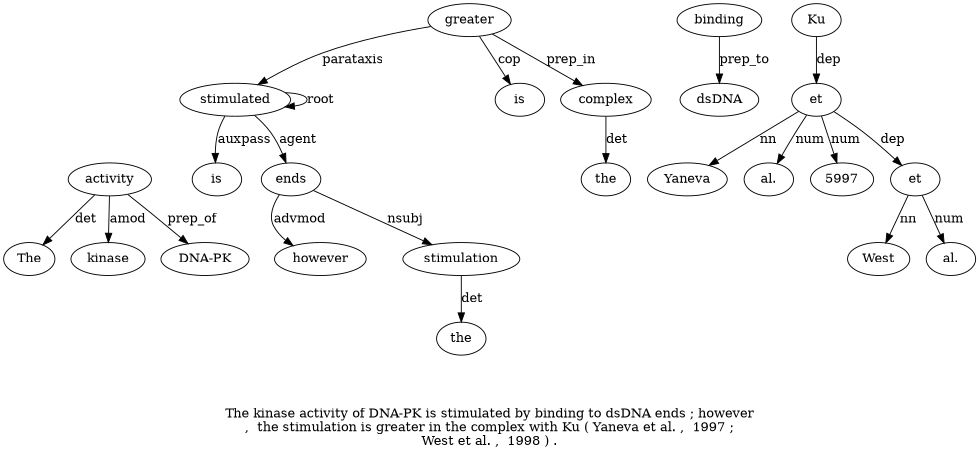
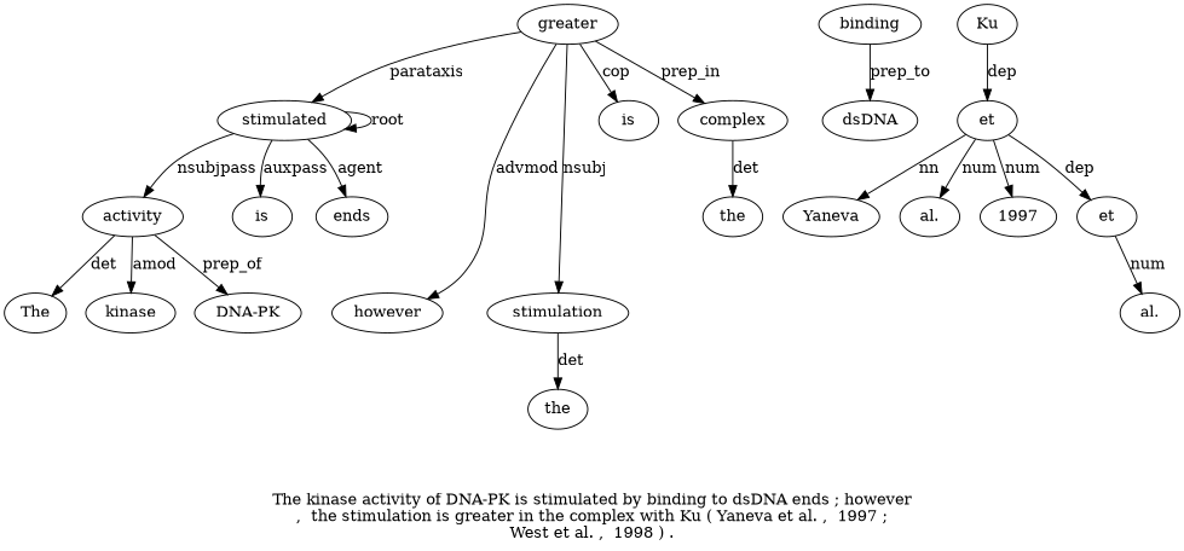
  digraph {
    label="The kinase activity of DNA-PK is stimulated by binding to dsDNA ends ; however\n,  the stimulation is greater in the complex with Ku ( Yaneva et al. ,  1997 ;\nWest et al. ,  1998 ) ."
    node [fillcolor=white style=filled]
    n1 [label=activity]
    n2 [label=The]
    n3 [label=kinase]
    n4 [label="DNA-PK"]
    n5 [label=stimulated]
    n6 [label=is]
    n7 [label=ends]
    n8 [label=greater]
    n9 [label=however]
    n10 [label=stimulation]
    n11 [label=is]
    n12 [label=complex]
    n13 [label=binding]
    n14 [label=dsDNA]
    n15 [label=the]
    n16 [label=the]
    n17 [label=Ku]
    n18 [label=et]
    n19 [label=Yaneva]
    n20 [label="al."]
-   n21 [label=5997]
+   n21 [label=1997]
    n22 [label=et]
-   n23 [label=West]
    n24 [label="al."]
    n1 -> n2 [label=det]
    n1 -> n3 [label=amod]
    n1 -> n4 [label=prep_of]
+   n5 -> n1 [label=nsubjpass]
    n5 -> n5 [label=root]
    n5 -> n6 [label=auxpass]
    n5 -> n7 [label=agent]
    n8 -> n5 [label=parataxis]
-   n7 -> n9 [label=advmod]
-   n7 -> n10 [label=nsubj]
+   n8 -> n9 [label=advmod]
+   n8 -> n10 [label=nsubj]
    n8 -> n11 [label=cop]
    n8 -> n12 [label=prep_in]
    n10 -> n15 [label=det]
    n12 -> n16 [label=det]
    n13 -> n14 [label=prep_to]
    n17 -> n18 [label=dep]
    n18 -> n19 [label=nn]
    n18 -> n20 [label=num]
    n18 -> n21 [label=num]
    n18 -> n22 [label=dep]
-   n22 -> n23 [label=nn]
    n22 -> n24 [label=num]
  }
